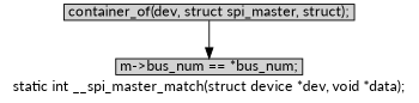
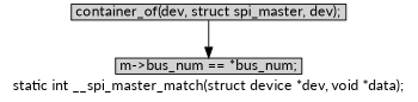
  digraph {
    label="static int __spi_master_match(struct device *dev, void *data);"
    fontname=Lato
    node [margin="0.05,0.005" shape=box style=filled fontname=Lato]
-   n1 [height=0.1 label="container_of(dev, struct spi_master, struct);" width=0.1]
+   n1 [height=0.1 label="container_of(dev, struct spi_master, dev);" width=0.1]
    n2 [height=0.1 label="m->bus_num == *bus_num;" width=0.1]
    n1 -> n2 [fontname=Lato]
  }
